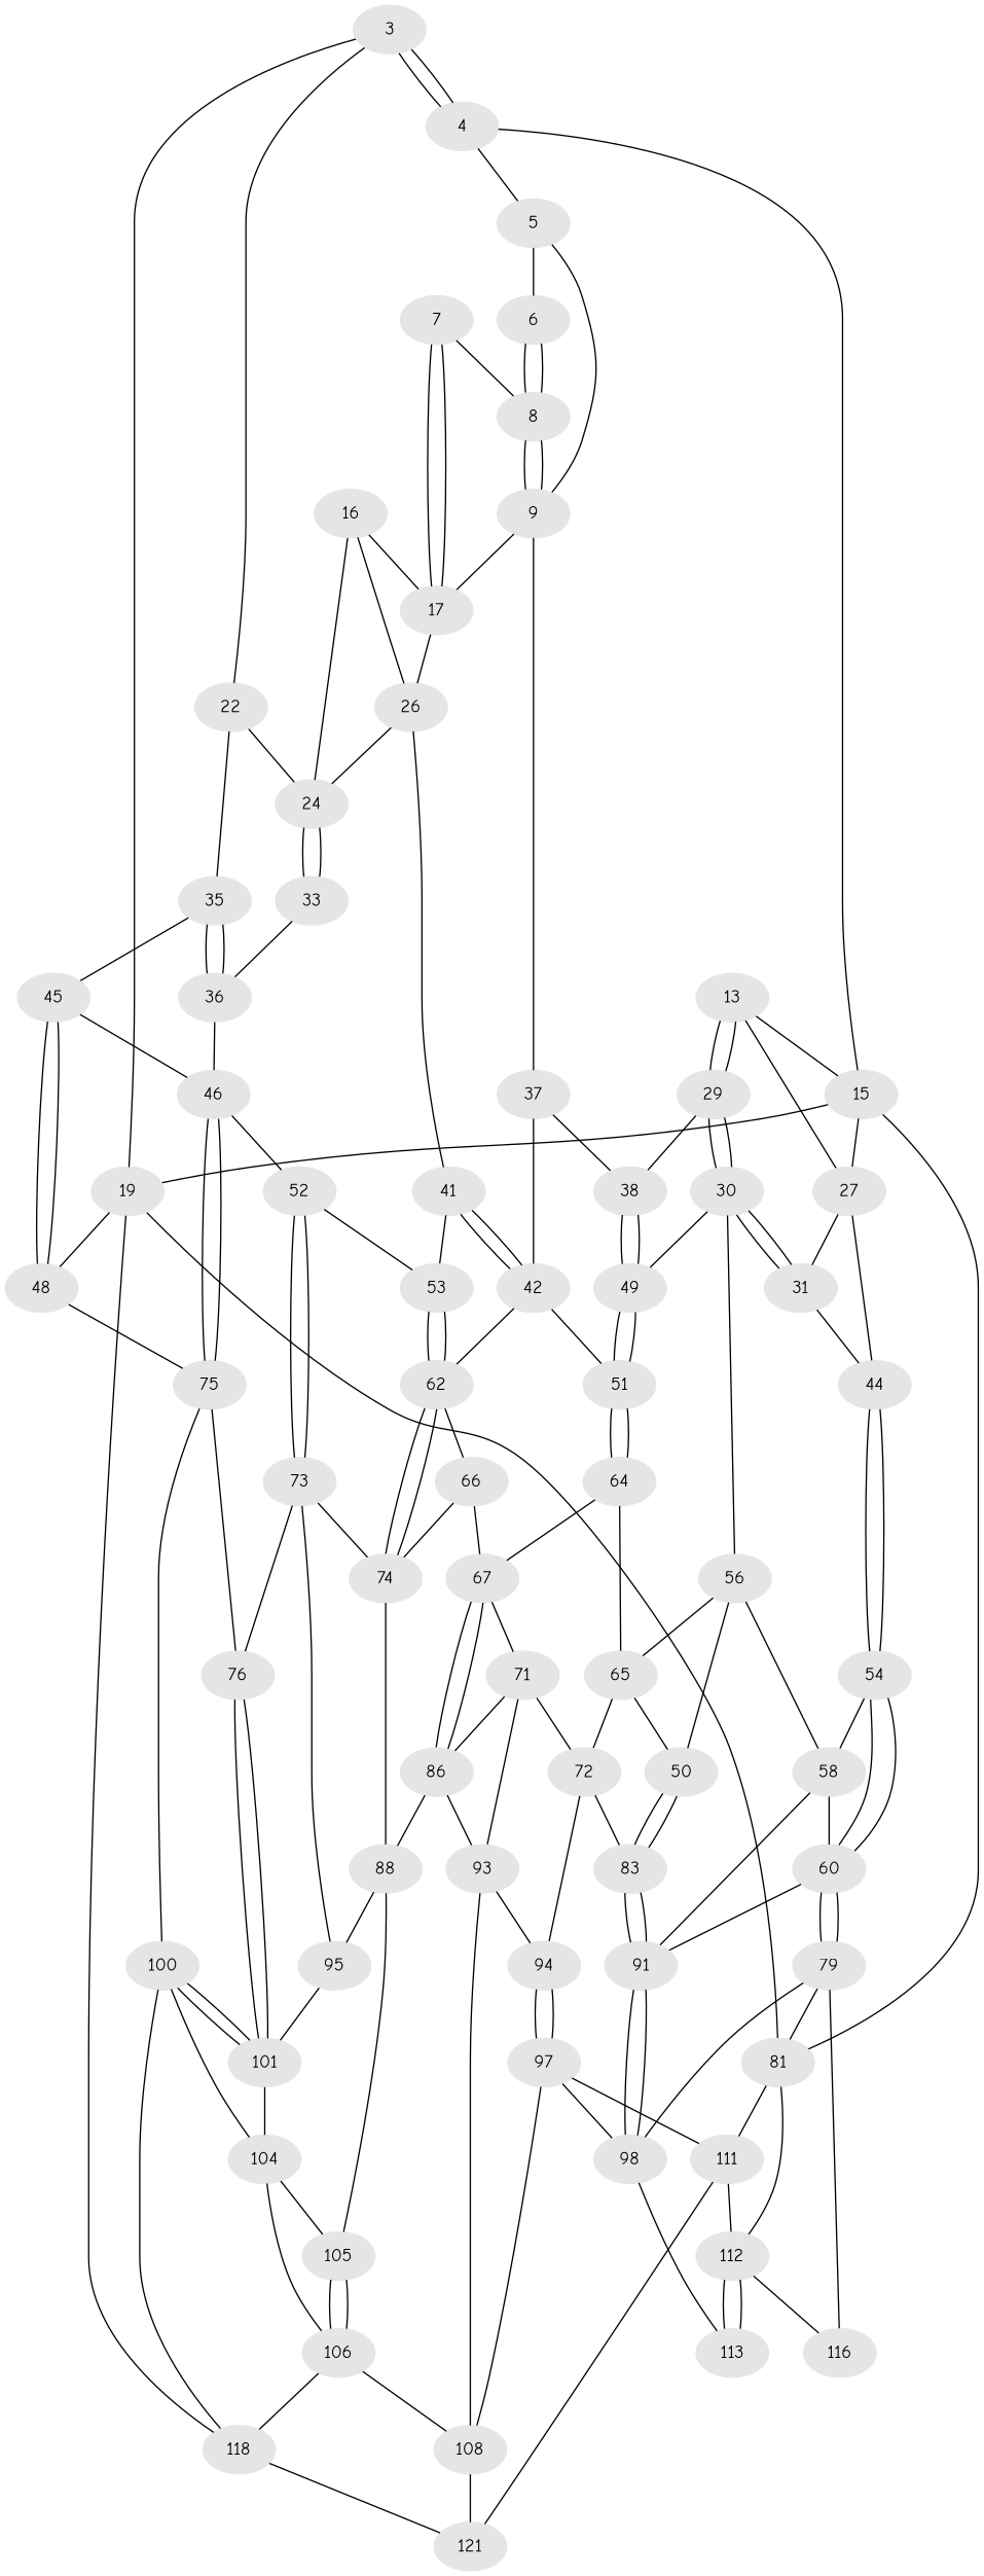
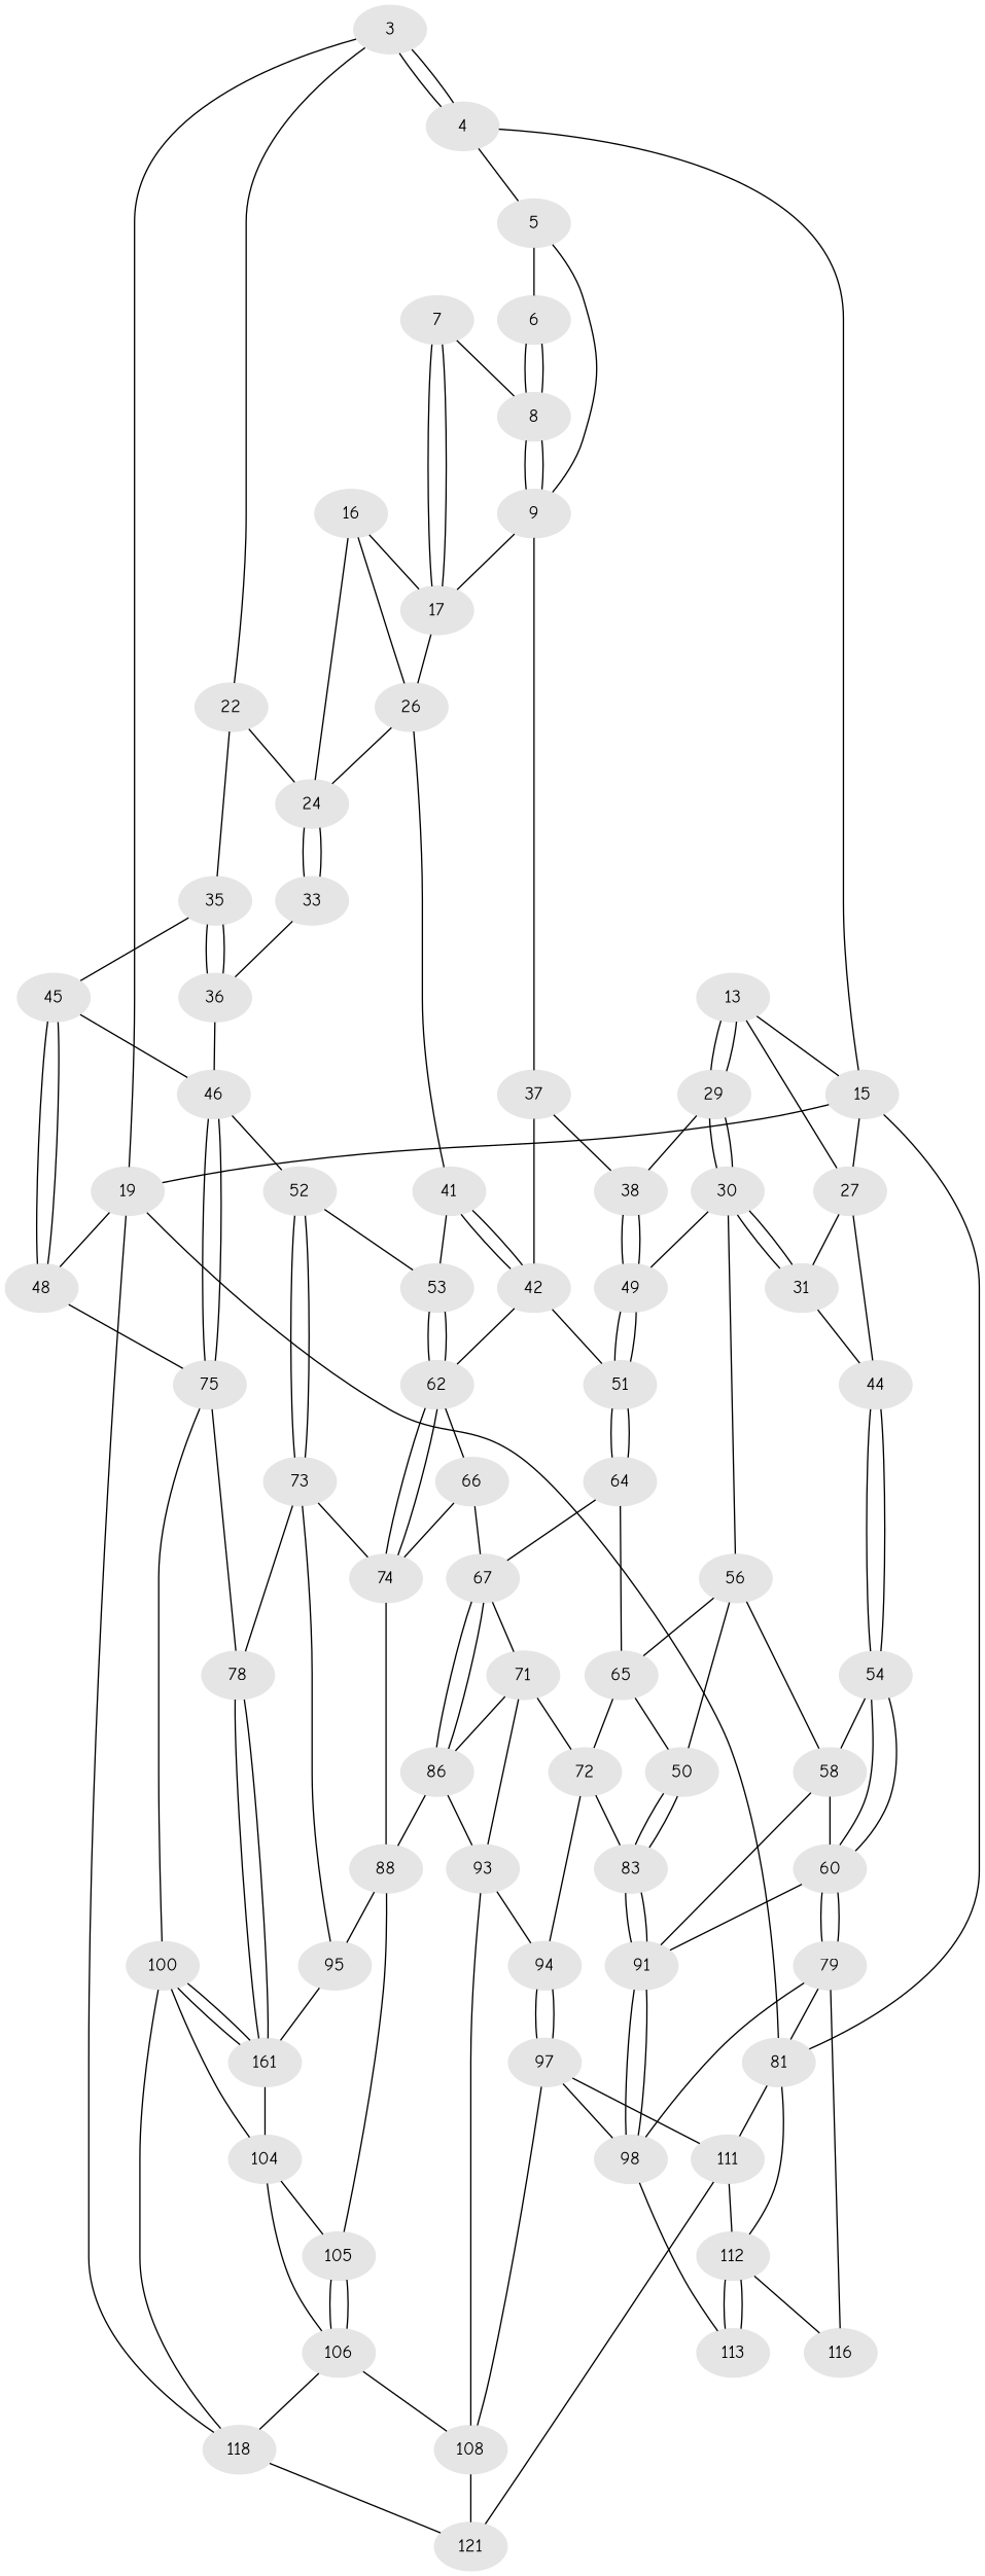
  graph {
    fontname="Comic Neue"
    node [color=gray90 fontname="Comic Neue" style=filled]
    edge [fontname="Comic Neue"]
    3 [super="+18"]
    4
    19 [super="+99"]
    22 [super="+23"]
    7
    8
    17 [super="+21"]
    16 [super="+25"]
    24
    26 [super="+34"]
    5 [super="+11"]
    15 [super="+20"]
    81 [super="+120"]
    48 [super="+84"]
    118 [super="+122"]
    35 [super="+40"]
    6
    9 [super="+10"]
    27 [super="+28"]
    37
    38 [super="+39"]
    42 [super="+43"]
    13 [super="+14"]
    29
    49
    31 [super="+32"]
    44
    30 [super="+50"]
    111 [super="+119"]
    112 [super="+117"]
    33
    41
    75 [super="+85"]
    121
    36
    45
    53
    54 [super="+55"]
    56 [super="+57"]
    51
    58 [super="+59"]
    65 [super="+69"]
    n43 [label=50]
    46 [super="+47"]
    52
    62 [super="+63"]
    64
    66
    74 [super="+78"]
    60 [super="+61"]
    73 [super="+77"]
-   76
+   76 [label=78]
    100 [super="+114"]
    67 [super="+68"]
    95
    91 [super="+92"]
    79 [super="+80"]
    72 [super="+82"]
    83
    98 [super="+102"]
    116
    88 [super="+89"]
    71 [super="+87"]
    86 [super="+90"]
    94
    93 [super="+96"]
    108 [super="+109"]
    97 [super="+110"]
-   101 [super="+103"]
+   101 [super="+103" label=161]
    105
    104 [super="+115"]
    113
    106 [super="+107"]
    3 -- 4
    3 -- 4
    3 -- 19
    3 -- 22
    4 -- 5
    4 -- 15
    19 -- 81
    19 -- 48 [weight=2]
    19 -- 118
    22 -- 24
    22 -- 35 [weight=2]
    7 -- 8
    7 -- 17
    7 -- 17
    8 -- 9
    8 -- 9
    17 -- 26
    16 -- 17
    16 -- 24
    16 -- 26
    24 -- 33
    24 -- 33
    26 -- 24
    26 -- 41
    5 -- 6
    5 -- 9
    15 -- 19
    15 -- 81
    15 -- 27
    81 -- 111
    81 -- 112
    48 -- 75
    118 -- 121
    35 -- 36
    35 -- 36
    35 -- 45
    6 -- 8
    6 -- 8
    9 -- 17
    9 -- 37
    27 -- 31
    27 -- 44
    37 -- 38
    37 -- 42
    38 -- 49
    38 -- 49
    42 -- 51
    42 -- 62
    13 -- 15
    13 -- 27
    13 -- 29
    13 -- 29
    29 -- 38
    29 -- 30
    29 -- 30
    49 -- 51
    49 -- 51
    31 -- 44
    44 -- 54
    44 -- 54
    30 -- 49
    30 -- 31
    30 -- 31
    30 -- 56
    111 -- 112
    111 -- 121
    112 -- 116
    112 -- 113
    112 -- 113
    33 -- 36
    41 -- 42
    41 -- 42
    41 -- 53
    75 -- 76
    75 -- 100
    36 -- 46
    45 -- 48
    45 -- 48
    45 -- 46
    53 -- 62
    53 -- 62
    54 -- 58
    54 -- 60
    54 -- 60
    56 -- 58
    56 -- 65
    56 -- n43
    51 -- 64
    51 -- 64
    58 -- 60
    58 -- 91
    65 -- n43
    65 -- 72
    n43 -- 83
    n43 -- 83
    46 -- 75
    46 -- 75
    46 -- 52
    52 -- 53
    52 -- 73
    52 -- 73
    62 -- 66
    62 -- 74
    62 -- 74
    64 -- 65
    64 -- 67
    66 -- 74
    66 -- 67
    74 -- 88
    60 -- 91
    60 -- 79
    60 -- 79
    73 -- 74
    73 -- 76
    73 -- 95
    76 -- 101
    76 -- 101
    100 -- 118
    100 -- 101
    100 -- 101
    100 -- 104
    67 -- 71
    67 -- 86
    67 -- 86
    95 -- 101
    91 -- 98
    91 -- 98
    79 -- 81
    79 -- 98
    79 -- 116
    72 -- 83
    72 -- 94
    83 -- 91
    83 -- 91
    98 -- 113
    88 -- 95
    88 -- 105
    71 -- 72
    71 -- 86
    71 -- 93
    86 -- 88
    86 -- 93
    94 -- 97
    94 -- 97
    93 -- 94
    93 -- 108
    108 -- 121
    97 -- 111
    97 -- 98
    97 -- 108
    101 -- 104
    105 -- 106
    105 -- 106
    104 -- 105
    104 -- 106
    106 -- 118
    106 -- 108
  }
